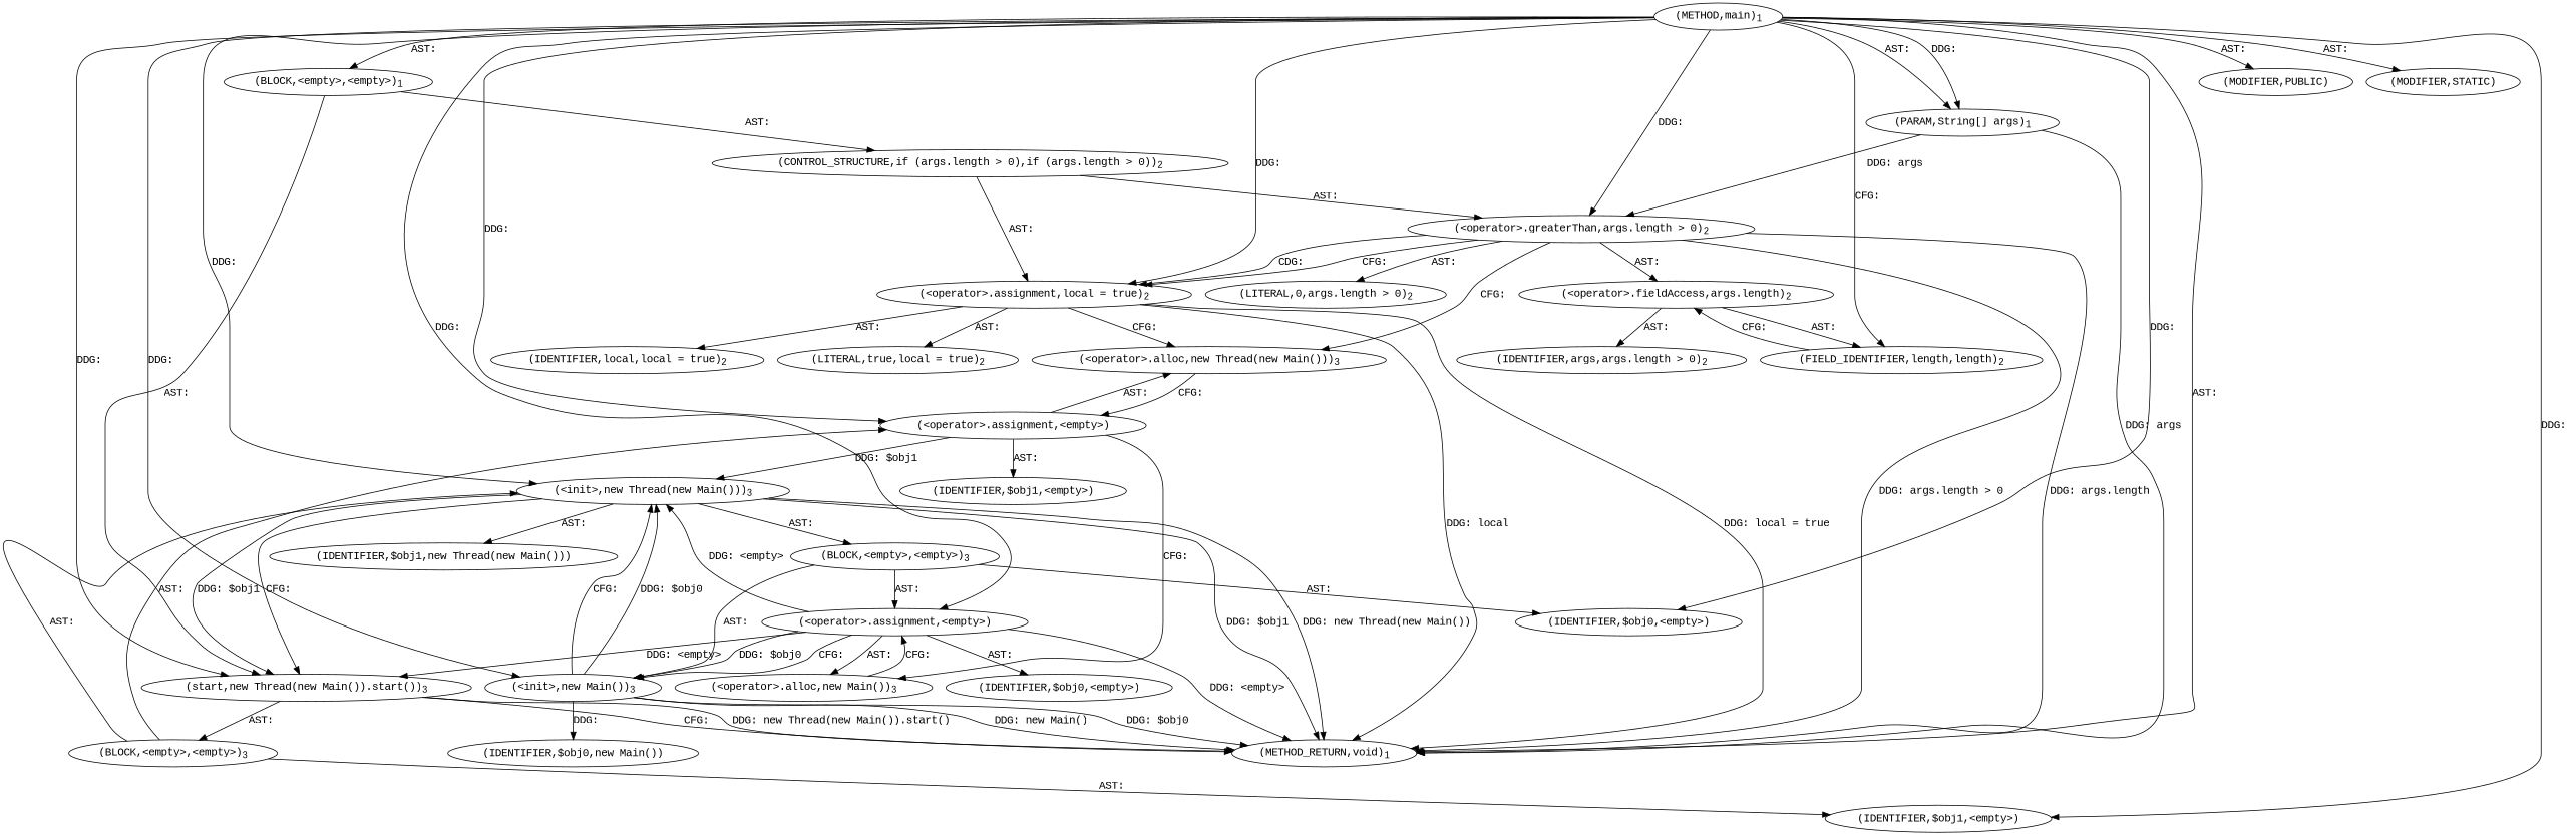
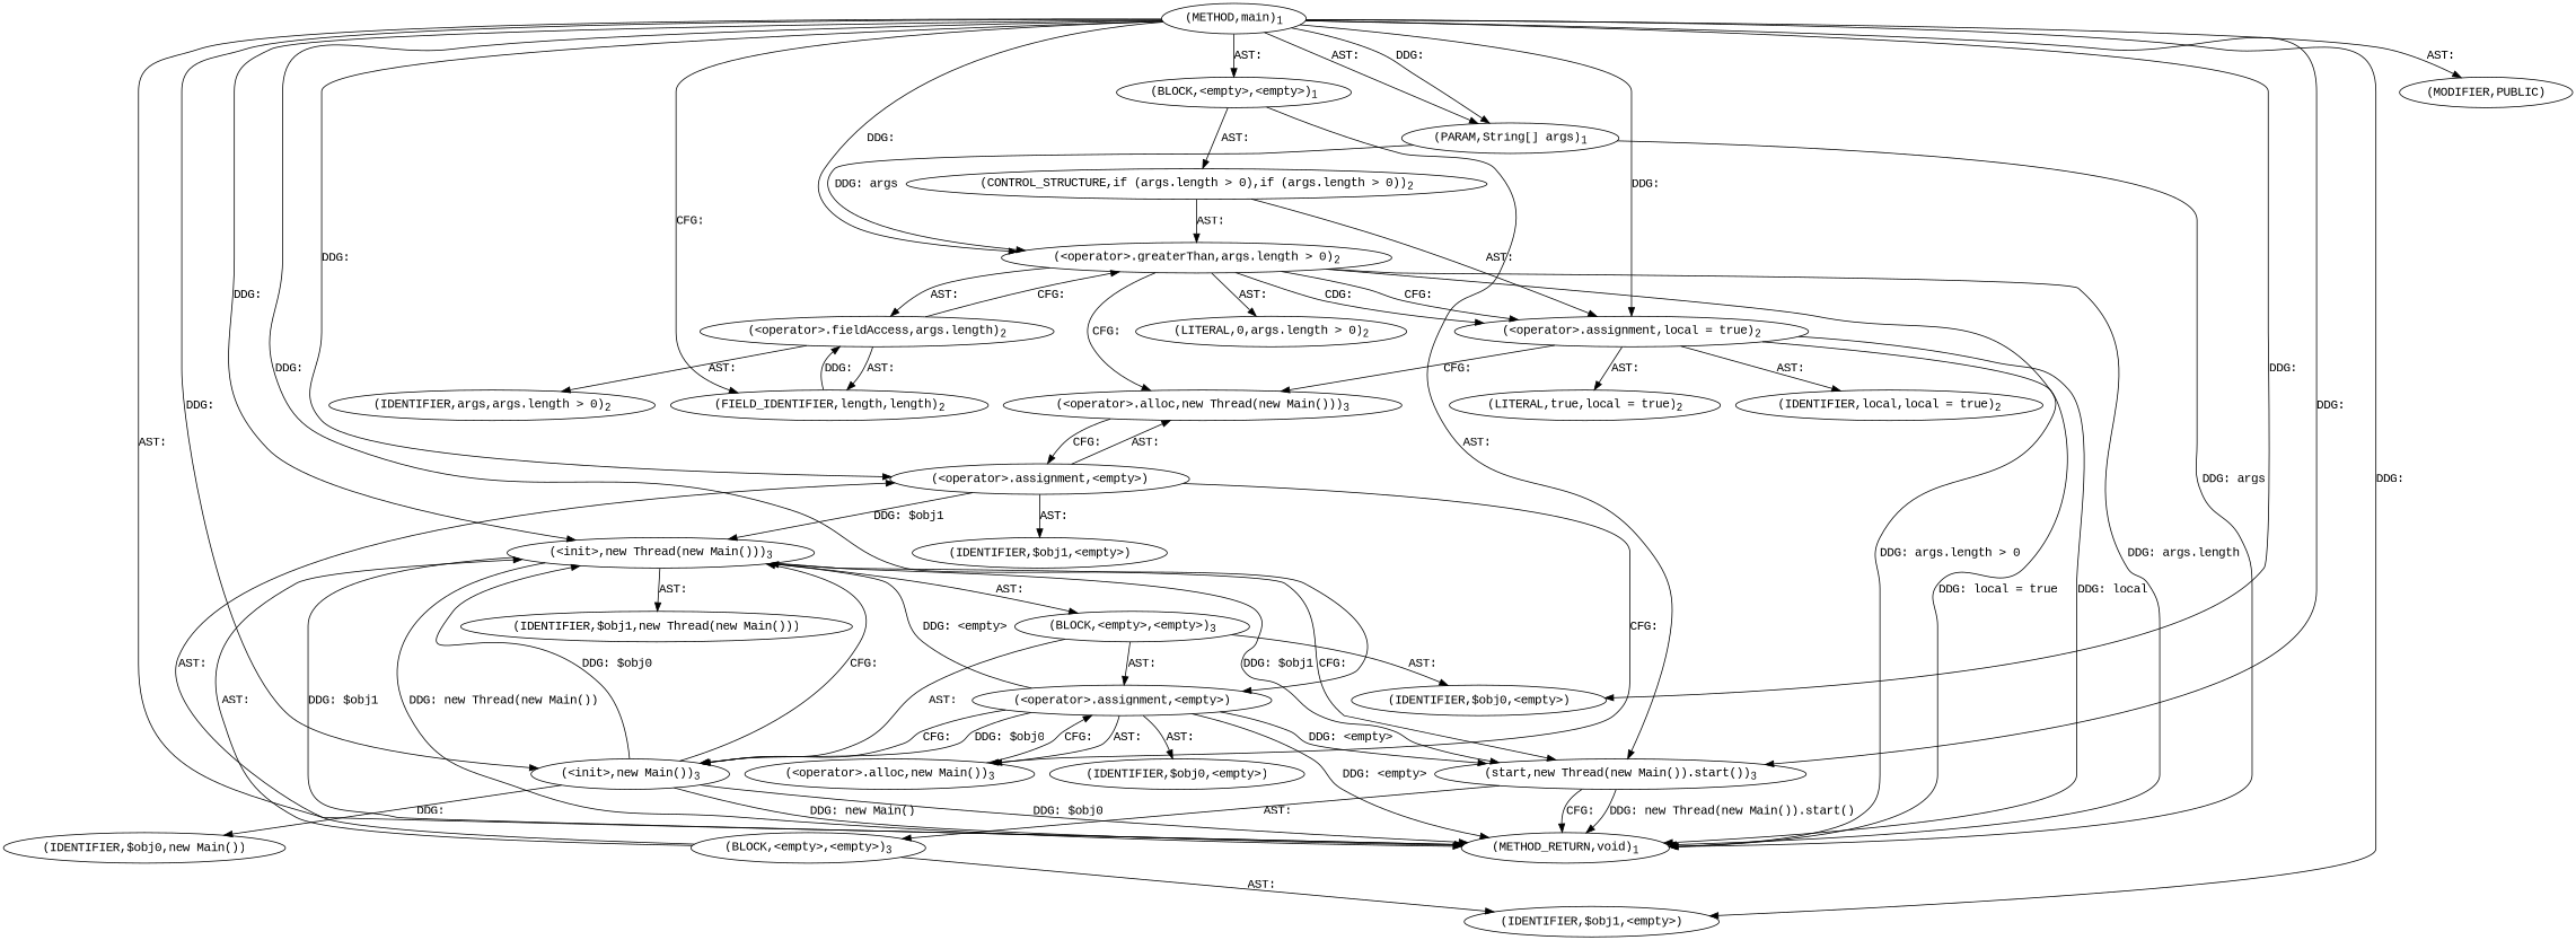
  digraph {
    fontname="Liberation Mono"
    node [fontname="Liberation Mono"]
    edge [fontname="Liberation Mono"]
    n1 [label=<(METHOD,main)<SUB>1</SUB>>]
    n2 [label=<(PARAM,String[] args)<SUB>1</SUB>>]
    n3 [label=<(BLOCK,&lt;empty&gt;,&lt;empty&gt;)<SUB>1</SUB>>]
    n4 [label=<(&lt;operator&gt;.greaterThan,args.length &gt; 0)<SUB>2</SUB>>]
    n5 [label=<(FIELD_IDENTIFIER,length,length)<SUB>2</SUB>>]
    n6 [label=<(&lt;operator&gt;.assignment,local = true)<SUB>2</SUB>>]
    n7 [label=<(start,new Thread(new Main()).start())<SUB>3</SUB>>]
    n8 [label=<(&lt;operator&gt;.assignment,&lt;empty&gt;)>]
    n9 [label=<(&lt;init&gt;,new Thread(new Main()))<SUB>3</SUB>>]
    n10 [label=<(&lt;operator&gt;.assignment,&lt;empty&gt;)>]
    n11 [label=<(&lt;init&gt;,new Main())<SUB>3</SUB>>]
    n12 [label=<(IDENTIFIER,$obj0,&lt;empty&gt;)>]
    n13 [label=<(IDENTIFIER,$obj1,&lt;empty&gt;)>]
    n14 [label=<(MODIFIER,PUBLIC)>]
-   n15 [label=<(MODIFIER,STATIC)>]
    n16 [label=<(METHOD_RETURN,void)<SUB>1</SUB>>]
    n17 [label=<(CONTROL_STRUCTURE,if (args.length &gt; 0),if (args.length &gt; 0))<SUB>2</SUB>>]
    n18 [label=<(&lt;operator&gt;.fieldAccess,args.length)<SUB>2</SUB>>]
    n19 [label=<(LITERAL,0,args.length &gt; 0)<SUB>2</SUB>>]
    n20 [label=<(&lt;operator&gt;.alloc,new Thread(new Main()))<SUB>3</SUB>>]
    n21 [label=<(IDENTIFIER,local,local = true)<SUB>2</SUB>>]
    n22 [label=<(LITERAL,true,local = true)<SUB>2</SUB>>]
    n23 [label=<(BLOCK,&lt;empty&gt;,&lt;empty&gt;)<SUB>3</SUB>>]
    n24 [label=<(IDENTIFIER,$obj1,&lt;empty&gt;)>]
    n25 [label=<(&lt;operator&gt;.alloc,new Main())<SUB>3</SUB>>]
    n26 [label=<(IDENTIFIER,$obj1,new Thread(new Main()))>]
    n27 [label=<(BLOCK,&lt;empty&gt;,&lt;empty&gt;)<SUB>3</SUB>>]
    n28 [label=<(IDENTIFIER,$obj0,&lt;empty&gt;)>]
    n29 [label=<(IDENTIFIER,$obj0,new Main())>]
    n30 [label=<(IDENTIFIER,args,args.length &gt; 0)<SUB>2</SUB>>]
    n1 -> n2 [label="AST: "]
    n1 -> n2 [label="DDG: "]
    n1 -> n3 [label="AST: "]
    n1 -> n4 [label="DDG: "]
    n1 -> n5 [label="CFG: "]
    n1 -> n6 [label="DDG: "]
    n1 -> n7 [label="DDG: "]
    n1 -> n8 [label="DDG: "]
    n1 -> n9 [label="DDG: "]
    n1 -> n10 [label="DDG: "]
    n1 -> n11 [label="DDG: "]
    n1 -> n12 [label="DDG: "]
    n1 -> n13 [label="DDG: "]
    n1 -> n14 [label="AST: "]
-   n1 -> n15 [label="AST: "]
    n1 -> n16 [label="AST: "]
    n2 -> n4 [label="DDG: args"]
    n2 -> n16 [label="DDG: args"]
    n3 -> n7 [label="AST: "]
    n3 -> n17 [label="AST: "]
    n4 -> n6 [label="CFG: "]
    n4 -> n6 [label="CDG: "]
    n4 -> n16 [label="DDG: args.length"]
    n4 -> n16 [label="DDG: args.length &gt; 0"]
    n4 -> n18 [label="AST: "]
    n4 -> n19 [label="AST: "]
    n4 -> n20 [label="CFG: "]
-   n5 -> n18 [label="CFG: "]
+   n5 -> n18 [label="DDG: "]
    n6 -> n16 [label="DDG: local = true"]
    n6 -> n16 [label="DDG: local"]
    n6 -> n20 [label="CFG: "]
    n6 -> n21 [label="AST: "]
    n6 -> n22 [label="AST: "]
    n7 -> n16 [label="CFG: "]
    n7 -> n16 [label="DDG: new Thread(new Main()).start()"]
    n7 -> n23 [label="AST: "]
    n8 -> n9 [label="DDG: $obj1"]
    n8 -> n20 [label="AST: "]
    n8 -> n24 [label="AST: "]
    n8 -> n25 [label="CFG: "]
    n9 -> n7 [label="CFG: "]
    n9 -> n7 [label="DDG: $obj1"]
    n9 -> n16 [label="DDG: $obj1"]
    n9 -> n16 [label="DDG: new Thread(new Main())"]
    n9 -> n26 [label="AST: "]
    n9 -> n27 [label="AST: "]
    n10 -> n7 [label="DDG: &lt;empty&gt;"]
    n10 -> n9 [label="DDG: &lt;empty&gt;"]
    n10 -> n11 [label="CFG: "]
    n10 -> n11 [label="DDG: $obj0"]
    n10 -> n16 [label="DDG: &lt;empty&gt;"]
    n10 -> n25 [label="AST: "]
    n10 -> n28 [label="AST: "]
    n11 -> n9 [label="CFG: "]
    n11 -> n9 [label="DDG: $obj0"]
    n11 -> n16 [label="DDG: $obj0"]
    n11 -> n16 [label="DDG: new Main()"]
    n11 -> n29 [label="DDG: "]
    n17 -> n4 [label="AST: "]
    n17 -> n6 [label="AST: "]
+   n18 -> n4 [label="CFG: "]
    n18 -> n5 [label="AST: "]
    n18 -> n30 [label="AST: "]
    n20 -> n8 [label="CFG: "]
    n23 -> n8 [label="AST: "]
    n23 -> n9 [label="AST: "]
    n23 -> n13 [label="AST: "]
    n25 -> n10 [label="CFG: "]
    n27 -> n10 [label="AST: "]
    n27 -> n11 [label="AST: "]
    n27 -> n12 [label="AST: "]
  }
